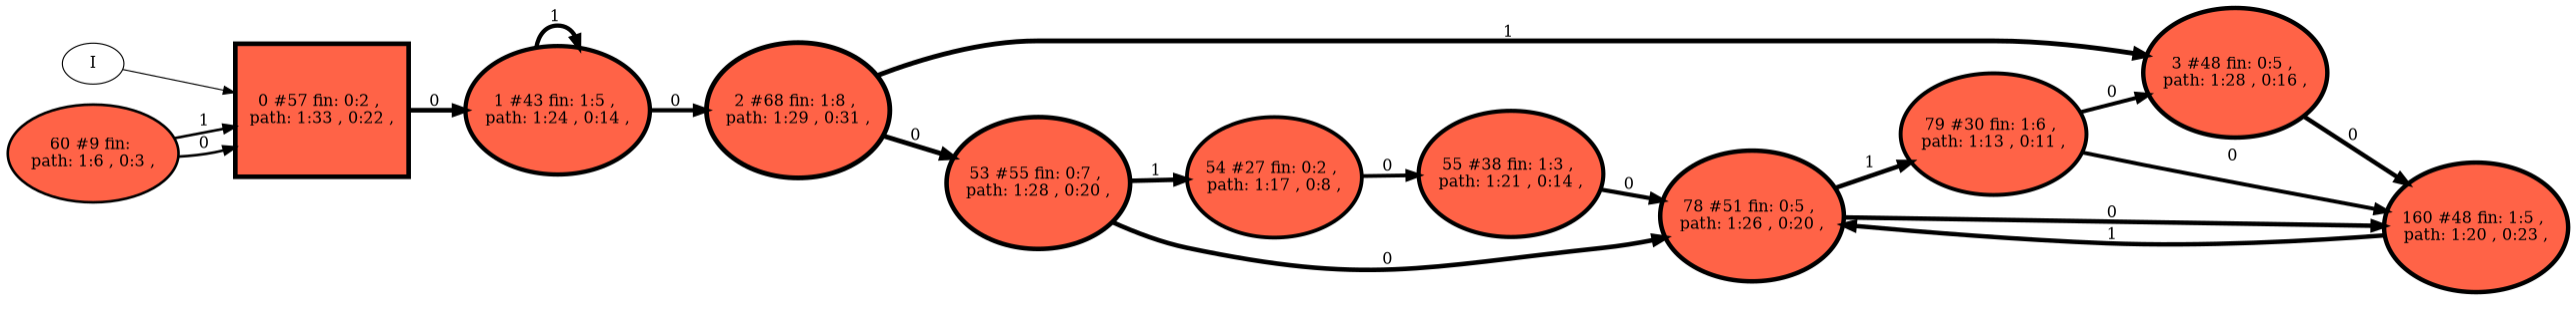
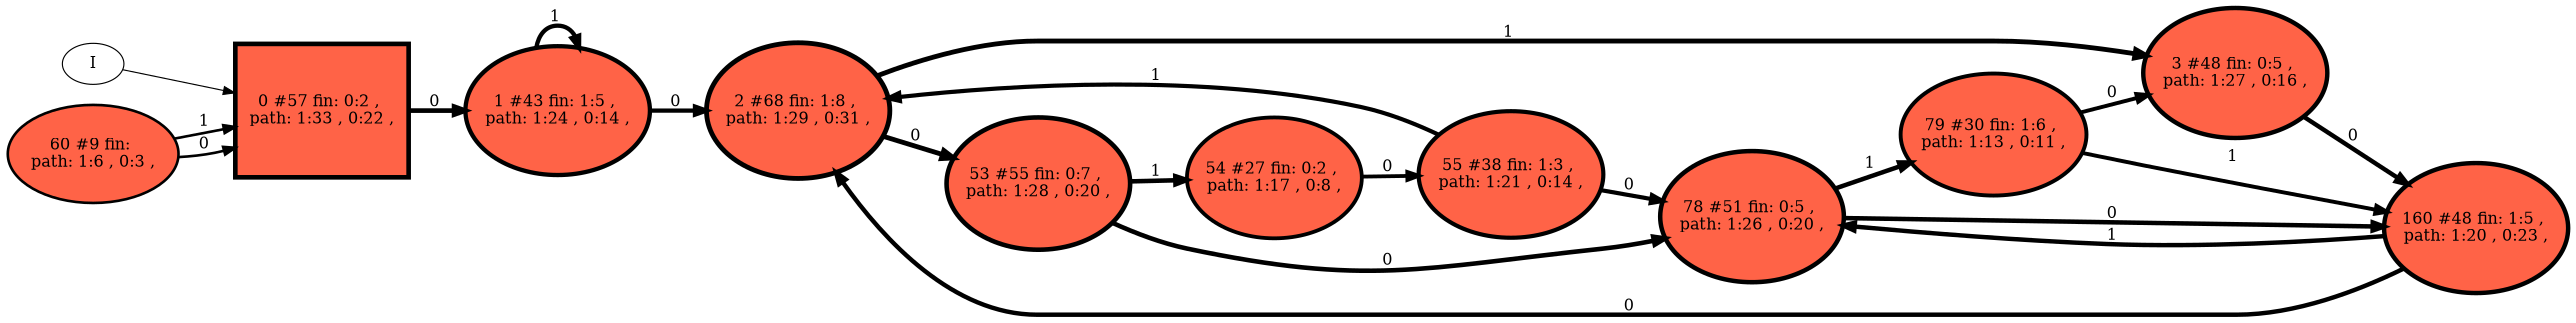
  digraph {
    rankdir=LR
    node [fillcolor=tomato penwidth=3.89182 style=filled]
    edge [penwidth=3.89182]
    n1 [height=1.62145 label="0 #57 fin: 0:2 , \n path: 1:33 , 0:22 , " penwidth=4.06044 shape=box width=1.62145]
    n2 [height=1.56532 label="1 #43 fin: 1:5 , \n path: 1:24 , 0:14 , " penwidth=3.78419 width=1.56532]
    n3 [height=1.6552 label="2 #68 fin: 1:8 , \n path: 1:29 , 0:31 , " penwidth=4.23411 width=1.6552]
    n4 [height=1.6145 label="53 #55 fin: 0:7 , \n path: 1:28 , 0:20 , " penwidth=4.02535 width=1.6145]
    n5 [height=1.59964 label="78 #51 fin: 0:5 , \n path: 1:26 , 0:20 , " penwidth=3.95124 width=1.59964]
    n6 [height=1.46608 label="54 #27 fin: 0:2 , \n path: 1:17 , 0:8 , " penwidth=3.3322 width=1.46608]
    I [fillcolor="" penwidth="" style=""]
-   n8 [height=1.58756 label="3 #48 fin: 0:5 , \n path: 1:28 , 0:16 , " width=1.58756]
+   n8 [height=1.58756 label="3 #48 fin: 0:5 , \n path: 1:27 , 0:16 , " width=1.58756]
    n9 [height=1.58756 label="160 #48 fin: 1:5 , \n path: 1:20 , 0:23 , " width=1.58756]
    n10 [height=1.4893 label="79 #30 fin: 1:6 , \n path: 1:13 , 0:11 , " penwidth=3.43399 width=1.4893]
    n11 [height=1.53978 label="55 #38 fin: 1:3 , \n path: 1:21 , 0:14 , " penwidth=3.66356 width=1.53978]
    n12 [height=1.19471 label="60 #9 fin: \n path: 1:6 , 0:3 , " penwidth=2.30259 width=1.19471]
    n1 -> n2 [label="0 " penwidth=4.06044]
    n2 -> n2 [label="1 " penwidth=3.78419]
    n2 -> n3 [label="0 " penwidth=3.78419]
    n3 -> n4 [label="0 " penwidth=4.23411]
    n3 -> n8 [label="1 " penwidth=4.23411]
    n4 -> n5 [label="0 " penwidth=4.02535]
    n4 -> n6 [label="1 " penwidth=4.02535]
    n5 -> n9 [label="0 " penwidth=3.95124]
    n5 -> n10 [label="1 " penwidth=3.95124]
    n6 -> n11 [label="0 " penwidth=3.3322]
    I -> n1 [penwidth=""]
    n8 -> n9 [label="0 "]
+   n9 -> n3 [label="0 "]
    n9 -> n5 [label="1 "]
    n10 -> n8 [label="0 " penwidth=3.43399]
-   n10 -> n9 [label="0 " penwidth=3.43399]
+   n10 -> n9 [label="1 " penwidth=3.43399]
+   n11 -> n3 [label="1 " penwidth=3.66356]
    n11 -> n5 [label="0 " penwidth=3.66356]
    n12 -> n1 [label="0 " penwidth=2.30259]
    n12 -> n1 [label="1 " penwidth=2.30259]
  }
